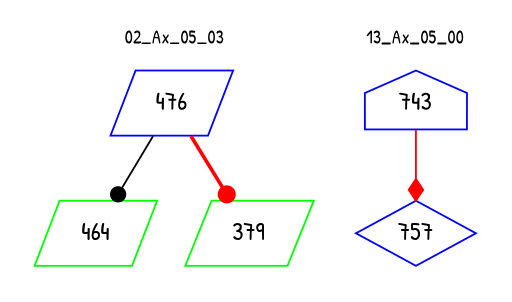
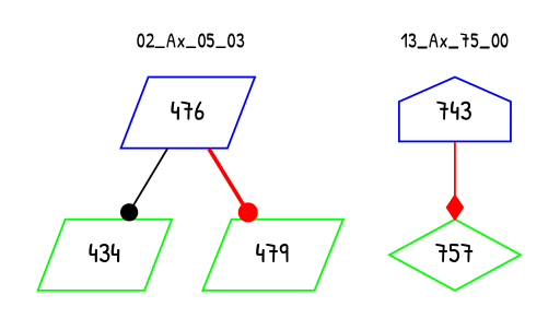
  digraph {
    fontname="Patrick Hand"
    node [color=green fontname="Patrick Hand" shape=parallelogram]
    edge [arrowhead=dot color=red fontname="Patrick Hand" style=solid]
    n1 [color=blue label=476]
-   n2 [label=464]
-   n3 [label=379]
+   n2 [label=434]
+   n3 [label=479]
    n4 [color=blue label=743 shape=house]
-   n5 [color=blue label=757 shape=diamond]
+   n5 [label=757 shape=diamond]
    subgraph cluster_1 {
      color=white
      fontsize=10
      label="02_Ax_05_03"
      n1
      n2
      n3
    }
    subgraph cluster_2 {
      color=white
      fontsize=10
-     label="13_Ax_05_00"
+     label="13_Ax_75_00"
      n4
      n5
    }
    n1 -> n2 [color=black]
    n1 -> n3 [style=bold]
    n4 -> n5 [arrowhead=diamond]
  }
